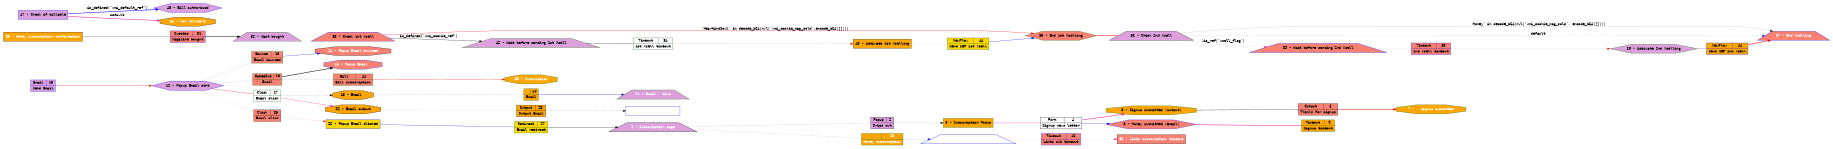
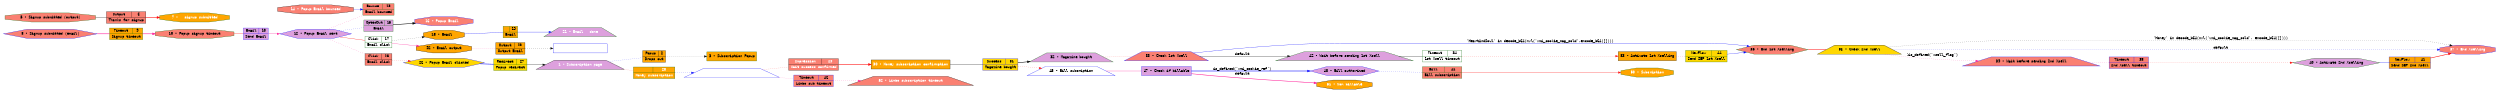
  digraph {
    fontname="DejaVu Sans Mono"
    rankdir=LR
    node [color=darkgreen fillcolor=salmon fontcolor=black fontname="DejaVu Sans Mono" shape=record style="solid,filled"]
    edge [arrowhead=normal color=red fontname="DejaVu Sans Mono" style=dotted]
    n1 [color=black fillcolor=plum fontcolor=white label="1 - Subscription page" shape=trapezium style=filled]
-   n2 [color=black fillcolor=plum label="{Popup|2}|Drops out"]
+   n2 [color=black fillcolor=orange label="{Popup|2}|Drops out"]
    n3 [fillcolor=orange fontcolor=white label="{ |20}|Honey   subscription" style=filled]
    n4 [fillcolor=orange label="3 - Subscription Popup" shape=box]
    n5 [color=blue fillcolor=white fontcolor=white label="28 - Limbo subscription" shape=trapezium style=filled]
-   n6 [color=black fillcolor=white label="{Form|4}|Signup news letter"]
-   n7 [fillcolor=orange label="5 - Signup submitted (output)" shape=octagon]
-   n8 [color=blue label="8 - Honey submitted (email)" shape=hexagon]
+   n7 [label="5 - Signup submitted (output)" shape=octagon]
+   n8 [color=blue label="8 - Signup submitted (email)" shape=hexagon]
    n9 [color=black label="{Output|6}|Thanks for signup"]
    n10 [fillcolor=orange label="{Timeout|9}|Signup timeout"]
    n11 [fillcolor=orange fontcolor=white label="7 -   signup submitted" shape=octagon style=filled]
+   n12 [label="10 - Popup signup timeout" shape=octagon]
    n13 [color=blue fillcolor=plum label="{Email|10}|Send Email"]
    n14 [color=blue fillcolor=plum label="12 - Popup Email sent" shape=hexagon]
    n15 [label="{Bounce|13}|Email bounced"]
-   n16 [label="{OptedOut|15}|Email  "]
+   n16 [fillcolor=plum label="{OptedOut|15}|Email  "]
    n17 [fillcolor=white label="{Click|17}|Email   click"]
    n18 [color=black label="{Click|25}|Email click"]
    n19 [color=black fontcolor=white label="14 - Popup Email bounced" shape=octagon style=filled]
    n20 [color=blue fontcolor=white label="16 - Popup Email  " shape=octagon style=filled]
    n21 [color=black fillcolor=orange label="18 - Email  " shape=octagon]
    n22 [color=black fillcolor=orange label="92 - Email output" shape=octagon]
-   n23 [color=blue fillcolor=gold label="26 - Popup Email clicked" shape=box]
+   n23 [color=blue fillcolor=gold label="26 - Popup Email clicked" shape=hexagon]
    n24 [fillcolor=orange label="{ |19}|  Email"]
    n25 [color=black fillcolor=orange label="{Output|23}|Output   Email"]
    n26 [fillcolor=plum fontcolor=white label="21 - Email   done" shape=trapezium style=filled]
    n27 [color=blue fillcolor=white fontcolor=white label="24 - Email output   done" shape=box style=filled]
-   n28 [fillcolor=gold label="{Redirect|27}|Email redirect"]
+   n28 [fillcolor=gold label="{Redirect|27}|Popup redirect"]
+   n29 [color=black fontcolor=white label="{Impression|29}|Wait success confirmed" style=filled]
    n30 [color=blue label="{Timeout|46}|Limbo sub timeout"]
    n31 [color=black fillcolor=orange fontcolor=white label="30 - Honey subscription confirmation" shape=box style=filled]
-   n32 [color=black fontcolor=white label="52 - Limbo subscription timeout" shape=box style=filled]
-   n33 [color=blue label="{Success|31}|Magazine bought"]
-   n34 [fillcolor=plum label="32 - Wait bought" shape=trapezium]
+   n32 [color=black fontcolor=white label="52 - Limbo subscription timeout" shape=trapezium style=filled]
+   n33 [color=blue fillcolor=gold label="{Success|31}|Magazine bought"]
+   n34 [fillcolor=plum label="32 - Magazine bought" shape=trapezium]
+   n35 [color=blue fillcolor=white label="45 - Bill subcription" shape=trapezium]
    n36 [color=blue label="33 - Check 1st Xsell" shape=trapezium]
    n37 [color=blue fillcolor=plum label="47 - Check if billable" shape=box]
    n38 [label="35 - End 1st Xselling" shape=hexagon]
    n39 [fillcolor=plum label="42 - Wait before sending 1st Xsell" shape=trapezium]
    n40 [color=blue fillcolor=plum label="48 - Bill authorized" shape=hexagon]
    n41 [color=black fillcolor=orange fontcolor=white label="51 - Non billable" shape=octagon style=filled]
-   n42 [color=black fillcolor=plum label="36 - Check 2nd Xsell" shape=trapezium]
+   n42 [color=black fillcolor=gold label="36 - Check 2nd Xsell" shape=trapezium]
    n43 [fillcolor=white label="{Timeout|34}|1st Xsell timeout"]
-   n44 [color=blue fontcolor=white label="37 - End Xselling" shape=trapezium style=filled]
+   n44 [color=blue fontcolor=white label="37 - End Xselling" shape=octagon style=filled]
    n45 [color=blue label="39 - Wait before sending 2nd Xsell" shape=trapezium]
-   n46 [color=black fillcolor=orange label="43 - Activate 1st Xselling" shape=box]
+   n46 [color=black fillcolor=orange label="83 - Activate 1st Xselling" shape=box]
    n47 [color=blue label="{Timeout|38}|2nd Xsell timeout"]
-   n48 [fillcolor=plum label="60 - Activate 2nd Xselling" shape=hexagon]
+   n48 [fillcolor=plum label="40 - Activate 2nd Xselling" shape=hexagon]
    n49 [color=blue fillcolor=orange label="{NewFlow|41}|Send SEP 2nd Xsell"]
    n50 [fillcolor=gold label="{NewFlow|44}|Send SEP 1st Xsell"]
    n51 [label="{Bill|41}|Bill subscription"]
    n52 [fillcolor=orange fontcolor=white label="50 - Subcription" shape=octagon style=filled]
    n1 -> n2 [arrowhead=none color=blue]
    n1 -> n3 [arrowhead=none]
    n2 -> n4 [color=black]
    n3 -> n5 [color=blue]
-   n4 -> n6 [arrowhead=none color=deeppink style=solid]
+   n5 -> n29 [arrowhead=none]
    n5 -> n30 [arrowhead=none color=deeppink]
-   n6 -> n7 [color=deeppink style=bold]
-   n6 -> n8 [color=blue style=solid]
    n7 -> n9 [arrowhead=none color=black style=solid]
    n8 -> n10 [arrowhead=none color=deeppink style=bold]
    n9 -> n11 [style=bold]
-   n13 -> n14 [style=solid]
-   n14 -> n15 [arrowhead=none color=blue]
+   n10 -> n12 [color=deeppink style=bold]
+   n12 -> n13 [arrowhead=none style=solid]
+   n13 -> n14 [color=deeppink style=solid]
+   n14 -> n15 [arrowhead=none color=deeppink]
    n14 -> n16 [arrowhead=none color=blue]
    n14 -> n17 [arrowhead=none style=solid]
    n14 -> n18 [arrowhead=none color=deeppink]
-   n15 -> n19 [color=blue style=solid]
+   n19 -> n15 [color=blue style=solid]
    n16 -> n20 [color=black style=bold]
    n17 -> n21 [color=black]
    n17 -> n22 [color=deeppink style=solid]
    n18 -> n23
-   n21 -> n24 [arrowhead=none color=blue]
+   n21 -> n24 [arrowhead=none color=blue style=solid]
    n22 -> n25 [arrowhead=none color=deeppink]
-   n23 -> n28 [arrowhead=none color=blue style=solid]
+   n23 -> n28 [arrowhead=none color=blue style=bold]
    n24 -> n26 [color=blue style=solid]
    n25 -> n27 [color=black]
    n28 -> n1 [color=black style=solid]
+   n29 -> n31 [style=bold]
    n30 -> n32 [color=deeppink]
    n31 -> n33 [arrowhead=none color=black style=solid]
    n33 -> n34 [color=black style=bold]
+   n33 -> n35
    n34 -> n36 [arrowhead=none]
-   n36 -> n38 [label="'HeartAndSoul' in decode_b64(nvl('vmi_cookie_mag_sold',encode_b64([])))" style=solid]
-   n36 -> n39 [color=black label="is_defined('vmi_cookie_ref')" style=solid]
-   n37 -> n40 [color=blue label="is_defined('vmi_default_ref')" style=bold]
+   n35 -> n37 [arrowhead=none color=deeppink style=solid]
+   n36 -> n38 [color=blue label="'HeartAndSoul' in decode_b64(nvl('vmi_cookie_mag_sold',encode_b64([])))" style=solid]
+   n36 -> n39 [color=black label=default style=solid]
+   n37 -> n40 [color=blue label="is_defined('vmi_cookie_ref')" style=bold]
    n37 -> n41 [color=deeppink label=default style=bold]
    n38 -> n42 [arrowhead=none style=bold]
    n39 -> n43 [arrowhead=none color=black style=solid]
-   n16 -> n51 [arrowhead=none color=blue]
+   n40 -> n51 [arrowhead=none color=blue]
    n42 -> n44 [color=black label="'Honey' in decode_b64(nvl('vmi_cookie_mag_sold', encode_b64([])))"]
    n42 -> n44 [color=blue label=default]
-   n42 -> n45 [color=deeppink label="!is_ref('xsell_flag')"]
+   n42 -> n45 [color=deeppink label="!is_defined('xsell_flag')"]
    n43 -> n46
    n45 -> n47 [arrowhead=none color=deeppink]
    n46 -> n50 [arrowhead=none color=deeppink]
    n47 -> n48
    n48 -> n49 [arrowhead=none color=blue style=solid]
    n49 -> n44 [style=bold]
    n50 -> n38 [color=blue style=solid]
    n51 -> n52 [style=solid]
  }
